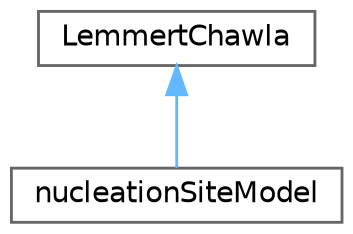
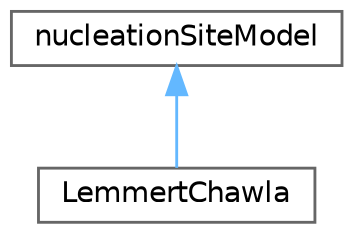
  digraph {
    rankdir=TB
    node [color=grey40 fillcolor=white fontname=Helvetica fontsize=10 shape=box style=filled]
    n1 [height=0.2 label=nucleationSiteModel width=0.4]
    n2 [height=0.2 label=LemmertChawla width=0.4]
-   n2 -> n1 [color=steelblue1 dir=back fontname=Helvetica fontsize=10 labelfontname=Helvetica labelfontsize=10 style=solid]
+   n1 -> n2 [color=steelblue1 dir=back fontname=Helvetica fontsize=10 labelfontname=Helvetica labelfontsize=10 style=solid]
  }
